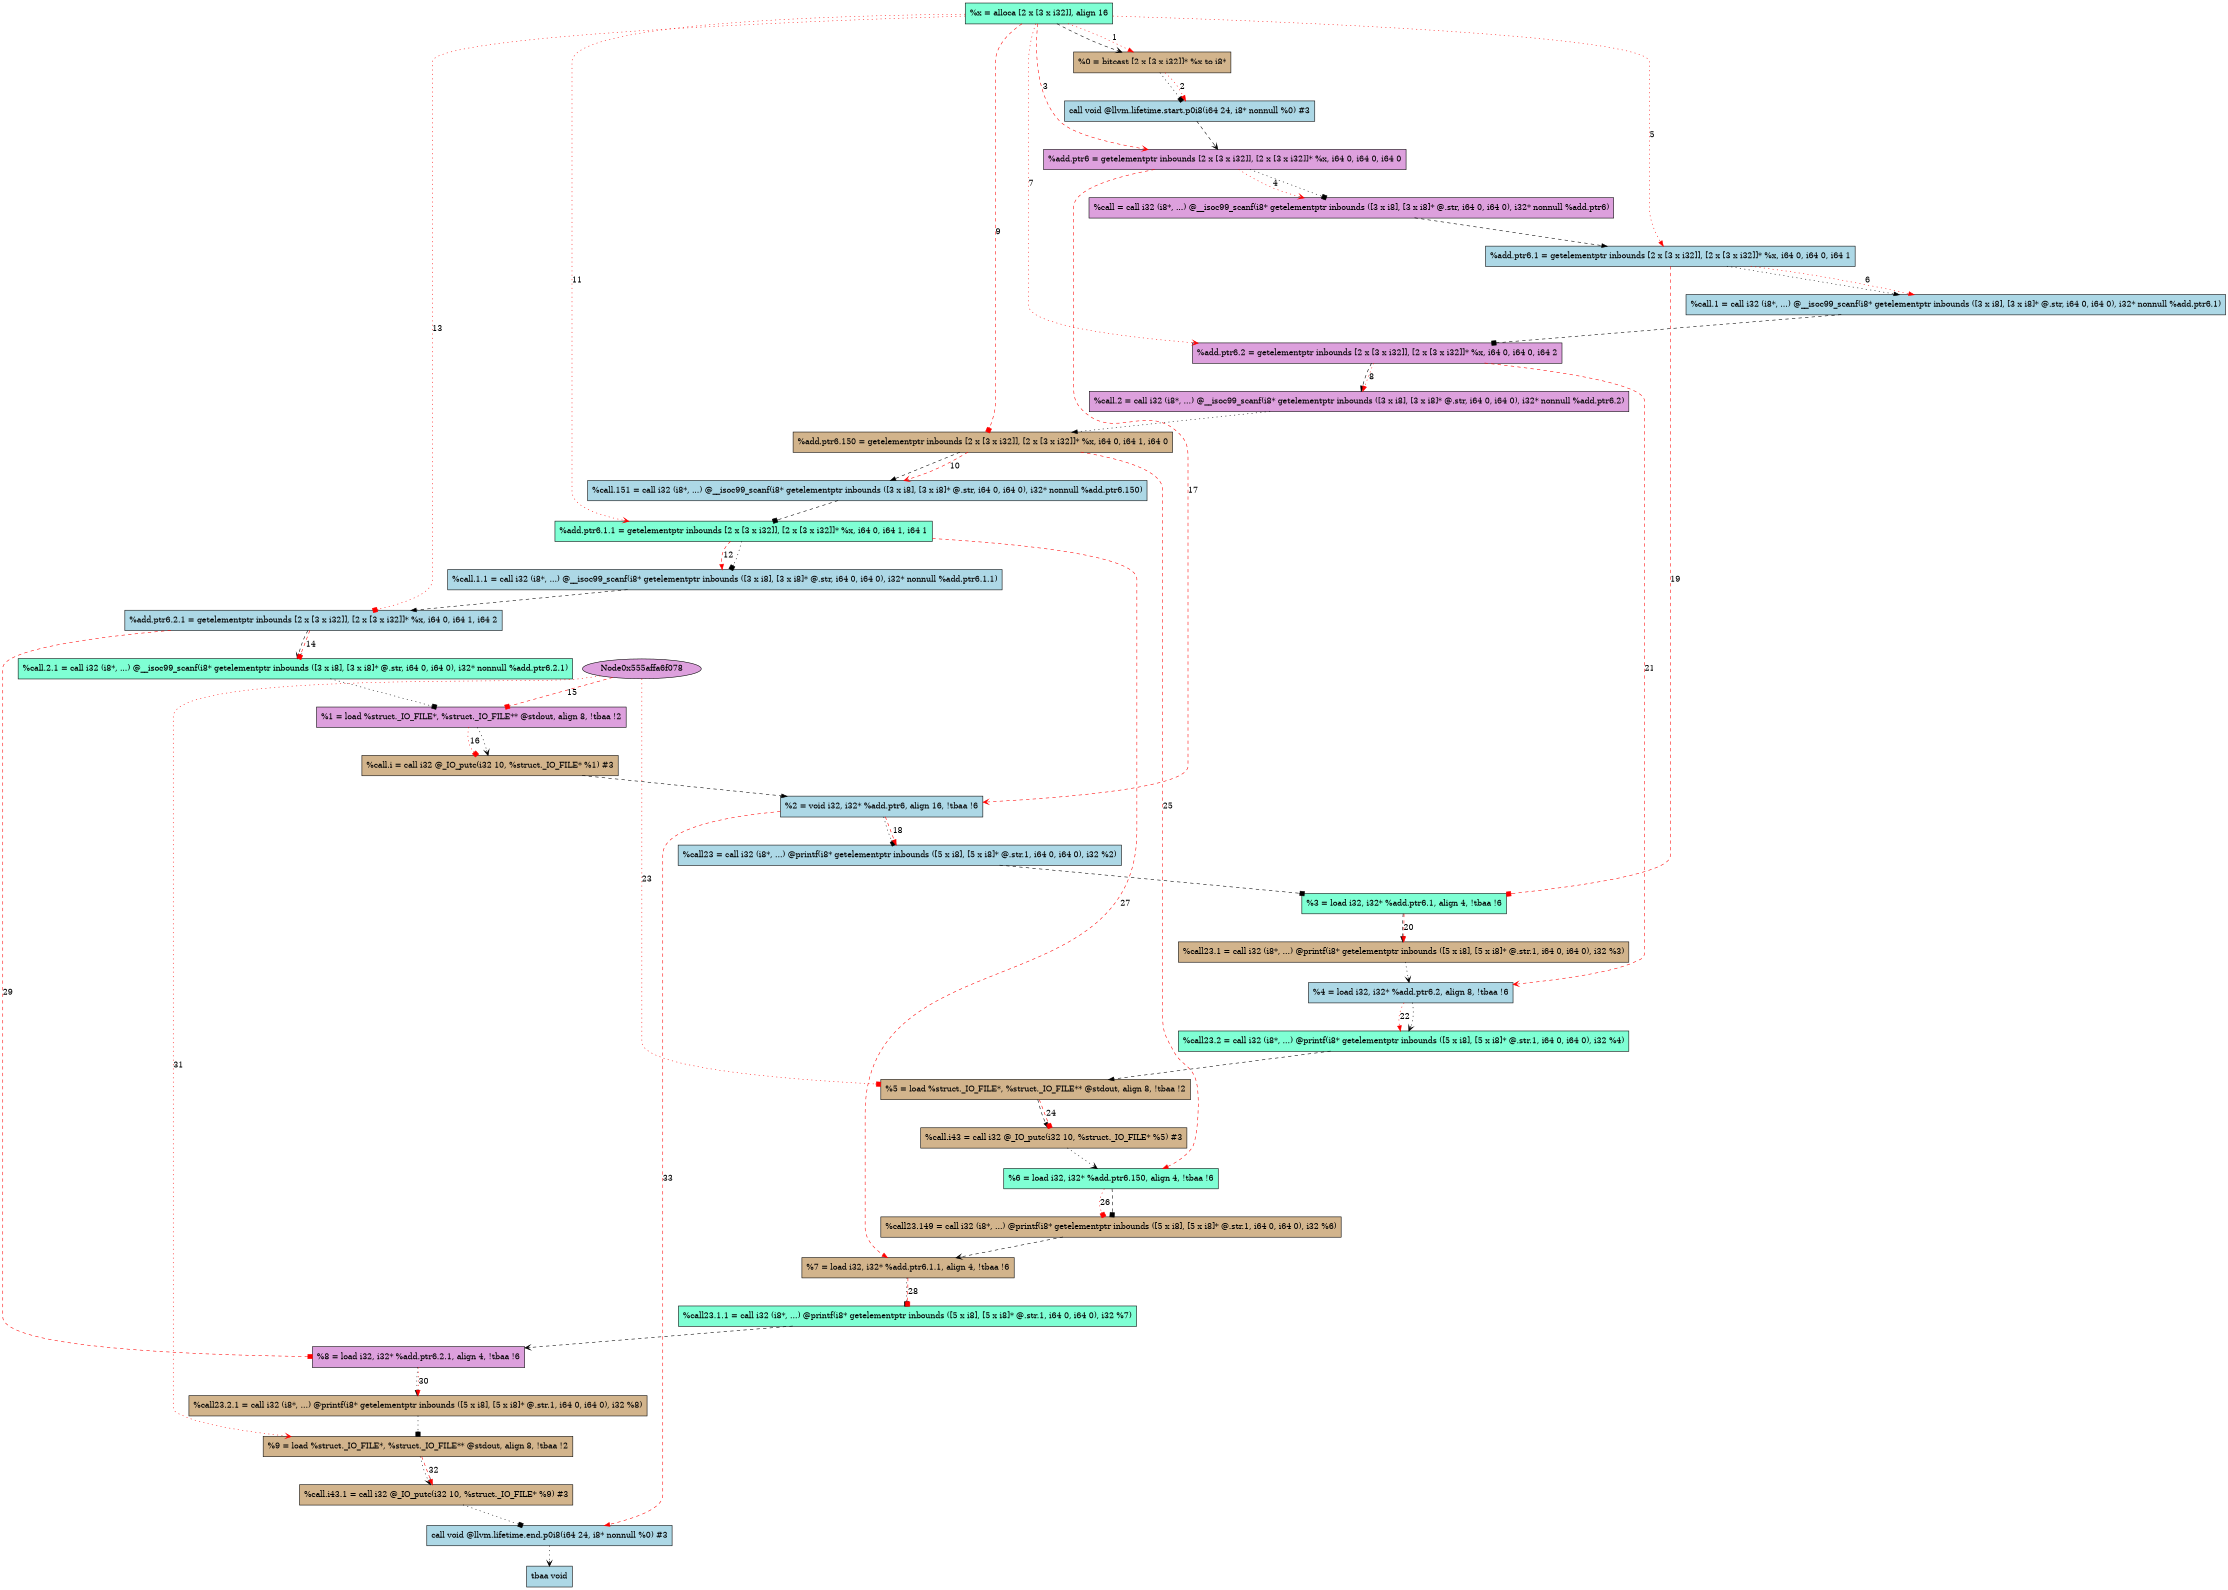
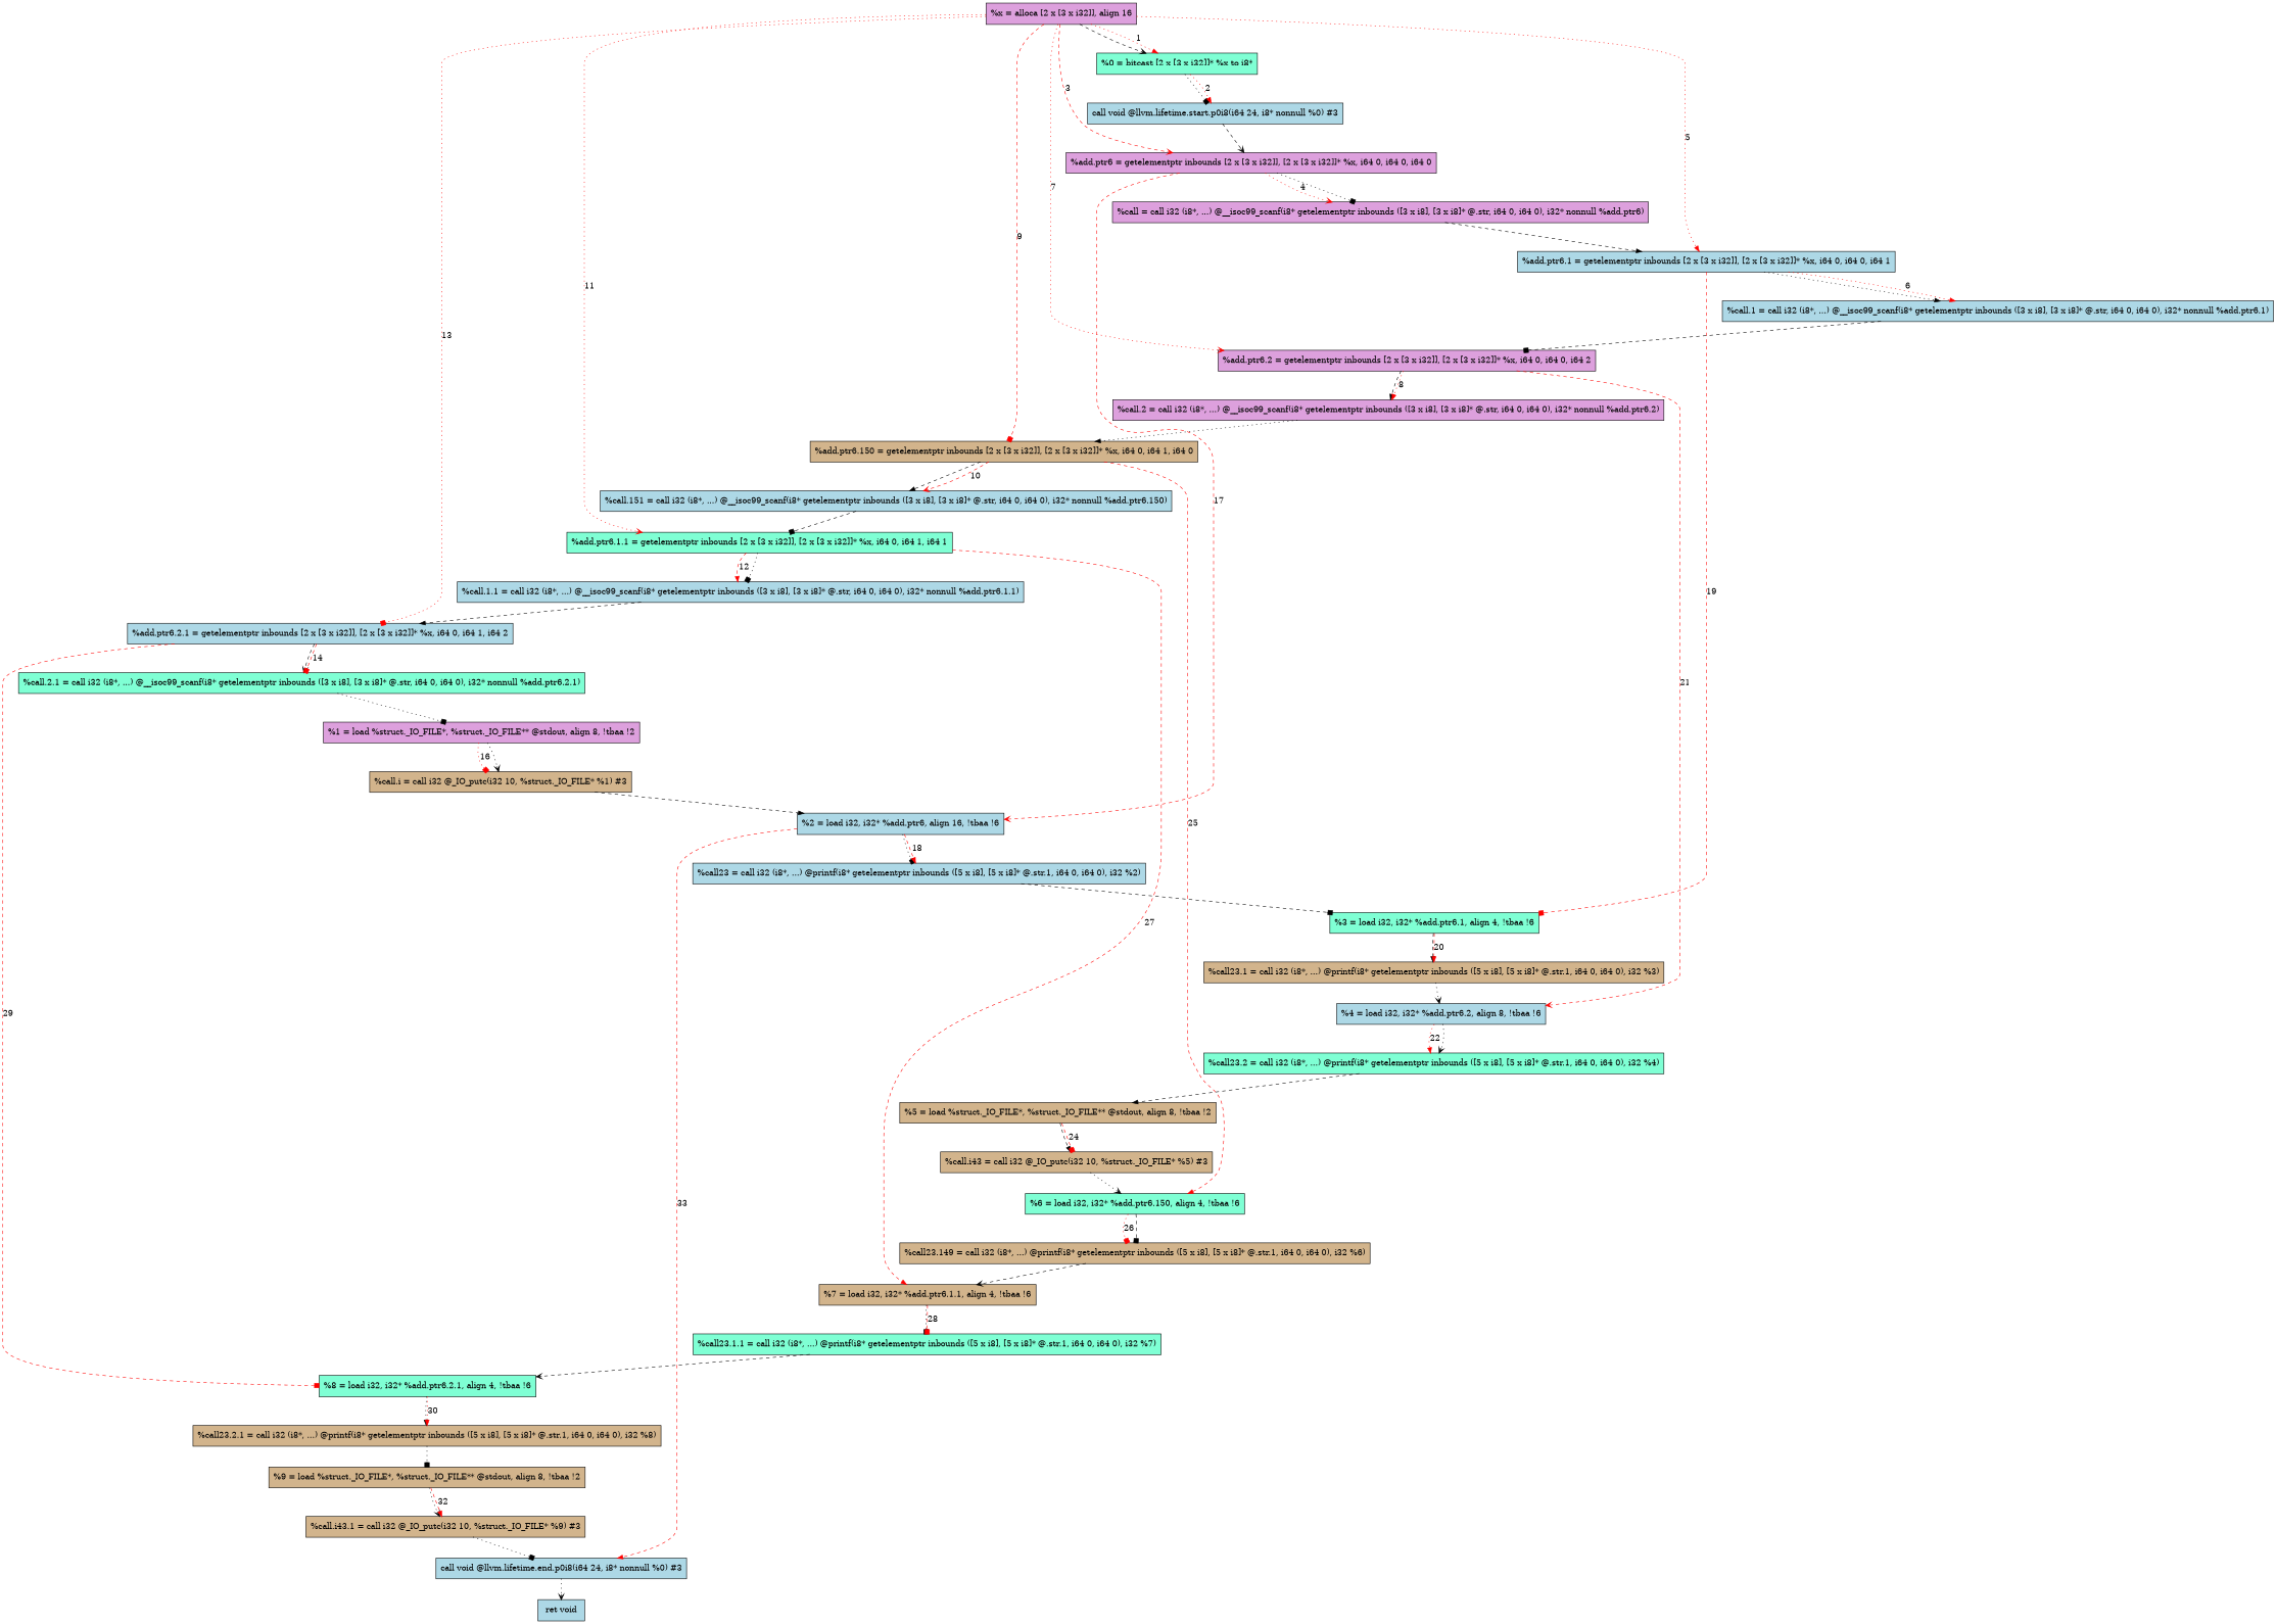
  digraph {
    node [fillcolor=tan shape=record style=filled]
    edge [arrowhead=normal style=dashed]
-   n1 [fillcolor=aquamarine label="  %x = alloca [2 x [3 x i32]], align 16"]
-   n2 [label="  %0 = bitcast [2 x [3 x i32]]* %x to i8*"]
+   n1 [fillcolor=plum label="  %x = alloca [2 x [3 x i32]], align 16"]
+   n2 [fillcolor=aquamarine label="  %0 = bitcast [2 x [3 x i32]]* %x to i8*"]
    n3 [fillcolor=plum label="  %add.ptr6 = getelementptr inbounds [2 x [3 x i32]], [2 x [3 x i32]]* %x, i64 0, i64 0, i64 0"]
    n4 [fillcolor=lightblue label="  %add.ptr6.1 = getelementptr inbounds [2 x [3 x i32]], [2 x [3 x i32]]* %x, i64 0, i64 0, i64 1"]
    n5 [fillcolor=plum label="  %add.ptr6.2 = getelementptr inbounds [2 x [3 x i32]], [2 x [3 x i32]]* %x, i64 0, i64 0, i64 2"]
    n6 [label="  %add.ptr6.150 = getelementptr inbounds [2 x [3 x i32]], [2 x [3 x i32]]* %x, i64 0, i64 1, i64 0"]
    n7 [fillcolor=aquamarine label="  %add.ptr6.1.1 = getelementptr inbounds [2 x [3 x i32]], [2 x [3 x i32]]* %x, i64 0, i64 1, i64 1"]
    n8 [fillcolor=lightblue label="  %add.ptr6.2.1 = getelementptr inbounds [2 x [3 x i32]], [2 x [3 x i32]]* %x, i64 0, i64 1, i64 2"]
    n9 [fillcolor=lightblue label="  call void @llvm.lifetime.start.p0i8(i64 24, i8* nonnull %0) #3"]
    n10 [fillcolor=plum label="  %call = call i32 (i8*, ...) @__isoc99_scanf(i8* getelementptr inbounds ([3 x i8], [3 x i8]* @.str, i64 0, i64 0), i32* nonnull %add.ptr6)"]
-   n11 [fillcolor=lightblue label="%2 = void i32, i32* %add.ptr6, align 16, !tbaa !6"]
+   n11 [fillcolor=lightblue label="  %2 = load i32, i32* %add.ptr6, align 16, !tbaa !6"]
    n12 [fillcolor=lightblue label="  %call.1 = call i32 (i8*, ...) @__isoc99_scanf(i8* getelementptr inbounds ([3 x i8], [3 x i8]* @.str, i64 0, i64 0), i32* nonnull %add.ptr6.1)"]
    n13 [fillcolor=aquamarine label="  %3 = load i32, i32* %add.ptr6.1, align 4, !tbaa !6"]
    n14 [fillcolor=plum label="  %call.2 = call i32 (i8*, ...) @__isoc99_scanf(i8* getelementptr inbounds ([3 x i8], [3 x i8]* @.str, i64 0, i64 0), i32* nonnull %add.ptr6.2)"]
    n15 [fillcolor=lightblue label="  %4 = load i32, i32* %add.ptr6.2, align 8, !tbaa !6"]
    n16 [fillcolor=lightblue label="  %call.151 = call i32 (i8*, ...) @__isoc99_scanf(i8* getelementptr inbounds ([3 x i8], [3 x i8]* @.str, i64 0, i64 0), i32* nonnull %add.ptr6.150)"]
    n17 [fillcolor=aquamarine label="  %6 = load i32, i32* %add.ptr6.150, align 4, !tbaa !6"]
    n18 [fillcolor=lightblue label="  %call.1.1 = call i32 (i8*, ...) @__isoc99_scanf(i8* getelementptr inbounds ([3 x i8], [3 x i8]* @.str, i64 0, i64 0), i32* nonnull %add.ptr6.1.1)"]
    n19 [label="  %7 = load i32, i32* %add.ptr6.1.1, align 4, !tbaa !6"]
    n20 [fillcolor=aquamarine label="  %call.2.1 = call i32 (i8*, ...) @__isoc99_scanf(i8* getelementptr inbounds ([3 x i8], [3 x i8]* @.str, i64 0, i64 0), i32* nonnull %add.ptr6.2.1)"]
-   n21 [fillcolor=plum label="  %8 = load i32, i32* %add.ptr6.2.1, align 4, !tbaa !6"]
+   n21 [fillcolor=aquamarine label="  %8 = load i32, i32* %add.ptr6.2.1, align 4, !tbaa !6"]
    n22 [fillcolor=lightblue label="  call void @llvm.lifetime.end.p0i8(i64 24, i8* nonnull %0) #3"]
-   n23 [fillcolor=lightblue label="tbaa void"]
+   n23 [fillcolor=lightblue label="  ret void"]
    n24 [fillcolor=lightblue label="  %call23 = call i32 (i8*, ...) @printf(i8* getelementptr inbounds ([5 x i8], [5 x i8]* @.str.1, i64 0, i64 0), i32 %2)"]
    n25 [label="  %call23.1 = call i32 (i8*, ...) @printf(i8* getelementptr inbounds ([5 x i8], [5 x i8]* @.str.1, i64 0, i64 0), i32 %3)"]
    n26 [fillcolor=aquamarine label="  %call23.2 = call i32 (i8*, ...) @printf(i8* getelementptr inbounds ([5 x i8], [5 x i8]* @.str.1, i64 0, i64 0), i32 %4)"]
    n27 [label="  %call23.149 = call i32 (i8*, ...) @printf(i8* getelementptr inbounds ([5 x i8], [5 x i8]* @.str.1, i64 0, i64 0), i32 %6)"]
    n28 [fillcolor=aquamarine label="  %call23.1.1 = call i32 (i8*, ...) @printf(i8* getelementptr inbounds ([5 x i8], [5 x i8]* @.str.1, i64 0, i64 0), i32 %7)"]
    n29 [fillcolor=plum label="  %1 = load %struct._IO_FILE*, %struct._IO_FILE** @stdout, align 8, !tbaa !2"]
    n30 [label="  %call23.2.1 = call i32 (i8*, ...) @printf(i8* getelementptr inbounds ([5 x i8], [5 x i8]* @.str.1, i64 0, i64 0), i32 %8)"]
    n31 [label="  %call.i = call i32 @_IO_putc(i32 10, %struct._IO_FILE* %1) #3"]
    n32 [label="  %5 = load %struct._IO_FILE*, %struct._IO_FILE** @stdout, align 8, !tbaa !2"]
    n33 [label="  %call.i43 = call i32 @_IO_putc(i32 10, %struct._IO_FILE* %5) #3"]
    n34 [label="  %9 = load %struct._IO_FILE*, %struct._IO_FILE** @stdout, align 8, !tbaa !2"]
    n35 [label="  %call.i43.1 = call i32 @_IO_putc(i32 10, %struct._IO_FILE* %9) #3"]
-   Node0x555affa6f078 [fillcolor=plum shape=""]
    n1 -> n2 [arrowhead=vee]
    n1 -> n2 [color=red label=1 style=dotted]
    n1 -> n3 [arrowhead=vee color=red label=3]
    n1 -> n4 [color=red label=5 style=dotted]
    n1 -> n5 [arrowhead=vee color=red label=7 style=dotted]
    n1 -> n6 [arrowhead=box color=red label=9]
    n1 -> n7 [arrowhead=vee color=red label=11 style=dotted]
    n1 -> n8 [arrowhead=box color=red label=13 style=dotted]
    n2 -> n9 [arrowhead=box style=dotted]
    n2 -> n9 [color=red label=2 style=dotted]
    n3 -> n10 [arrowhead=box style=dotted]
    n3 -> n10 [arrowhead=vee color=red label=4 style=dotted]
    n3 -> n11 [arrowhead=vee color=red label=17]
    n4 -> n12 [style=dotted]
    n4 -> n12 [color=red label=6 style=dotted]
    n4 -> n13 [arrowhead=box color=red label=19]
    n5 -> n14
    n5 -> n14 [color=red label=8 style=dotted]
    n5 -> n15 [arrowhead=vee color=red label=21]
    n6 -> n16
    n6 -> n16 [arrowhead=vee color=red label=10]
    n6 -> n17 [color=red label=25]
    n7 -> n18 [arrowhead=box style=dotted]
    n7 -> n18 [color=red label=12]
    n7 -> n19 [color=red label=27]
    n8 -> n20 [arrowhead=vee]
    n8 -> n20 [arrowhead=box color=red label=14]
    n8 -> n21 [arrowhead=box color=red label=29]
    n9 -> n3 [arrowhead=vee]
    n10 -> n4
    n11 -> n22 [color=red label=33]
    n11 -> n24 [arrowhead=box style=dotted]
    n11 -> n24 [color=red label=18]
    n12 -> n5 [arrowhead=box]
    n13 -> n25
    n13 -> n25 [color=red label=20]
    n14 -> n6 [style=dotted]
    n15 -> n26 [arrowhead=vee style=dotted]
    n15 -> n26 [color=red label=22 style=dotted]
    n16 -> n7 [arrowhead=box]
    n17 -> n27 [arrowhead=box]
    n17 -> n27 [arrowhead=box color=red label=26 style=dotted]
    n18 -> n8
    n19 -> n28 [arrowhead=box style=dotted]
    n19 -> n28 [arrowhead=box color=red label=28]
    n20 -> n29 [arrowhead=box style=dotted]
    n21 -> n30 [style=dotted]
    n21 -> n30 [color=red label=30 style=dotted]
    n22 -> n23 [arrowhead=vee style=dotted]
    n24 -> n13 [arrowhead=box]
    n25 -> n15 [arrowhead=vee style=dotted]
    n26 -> n32
    n27 -> n19 [arrowhead=vee]
    n28 -> n21 [arrowhead=vee]
    n29 -> n31 [arrowhead=vee style=dotted]
    n29 -> n31 [arrowhead=box color=red label=16 style=dotted]
    n30 -> n34 [arrowhead=box style=dotted]
    n31 -> n11
    n32 -> n33
    n32 -> n33 [arrowhead=box color=red label=24]
    n33 -> n17 [arrowhead=vee style=dotted]
    n34 -> n35 [arrowhead=vee style=dotted]
    n34 -> n35 [color=red label=32]
    n35 -> n22 [arrowhead=box style=dotted]
-   Node0x555affa6f078 -> n29 [arrowhead=box color=red label=15]
-   Node0x555affa6f078 -> n32 [arrowhead=box color=red label=23 style=dotted]
-   Node0x555affa6f078 -> n34 [arrowhead=vee color=red label=31 style=dotted]
  }
